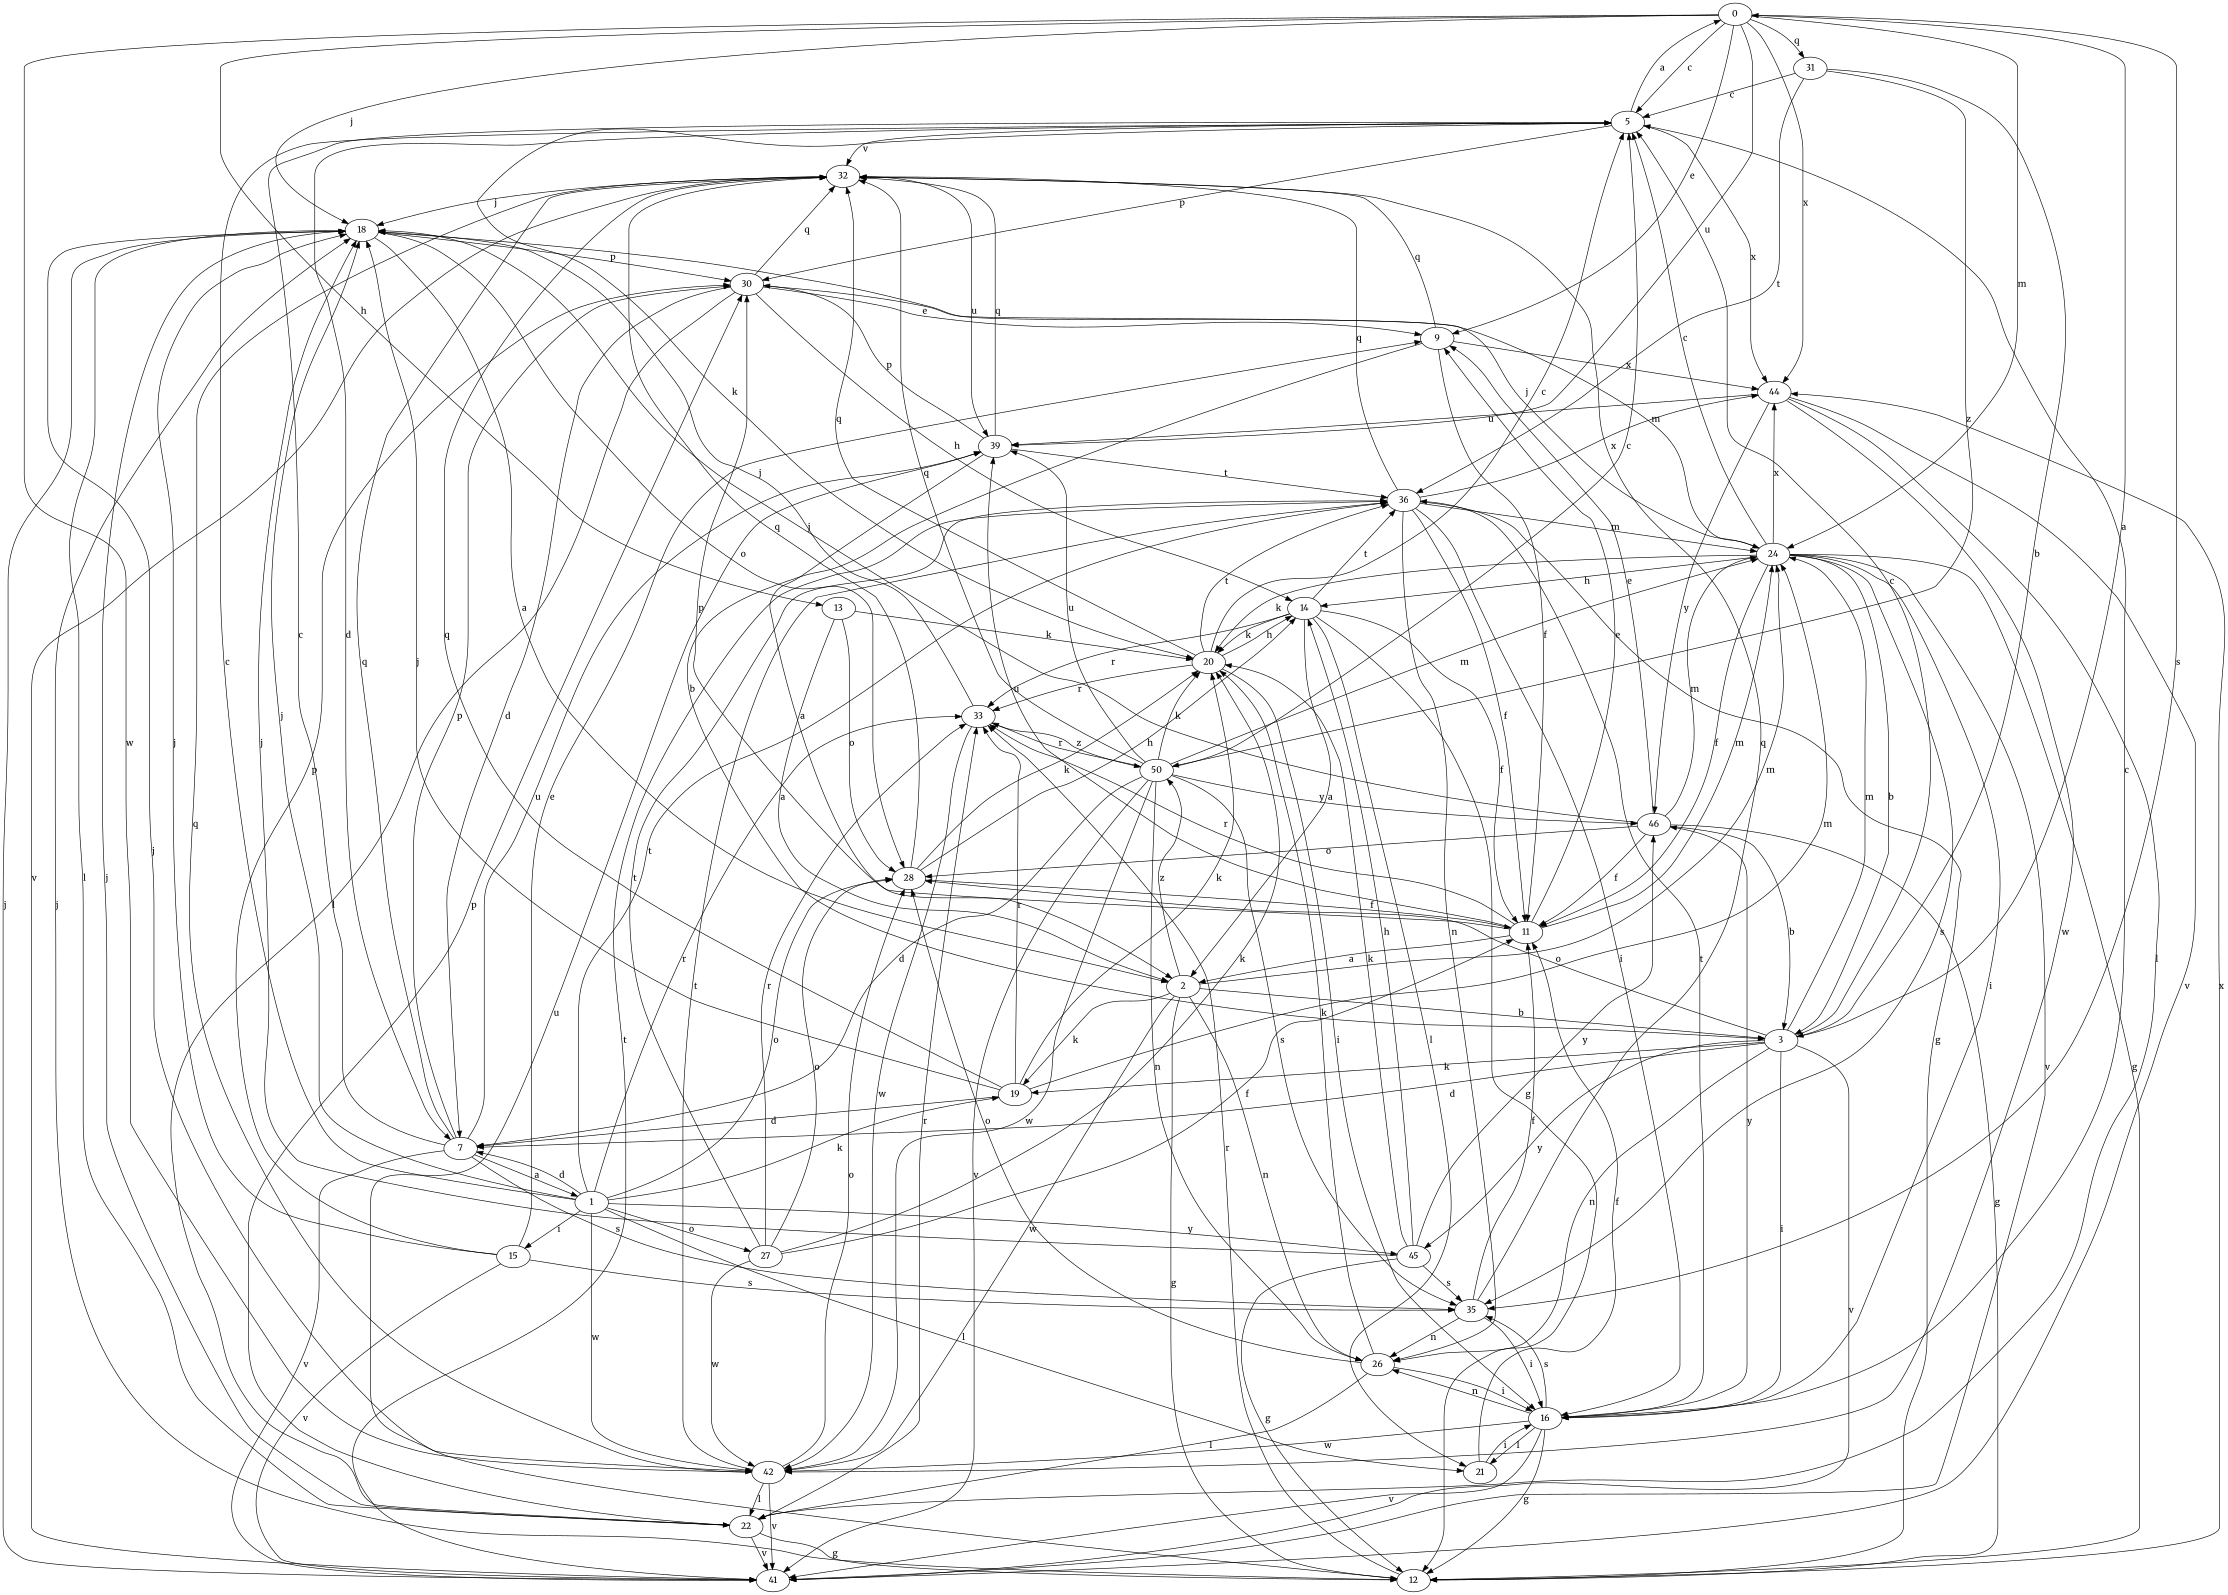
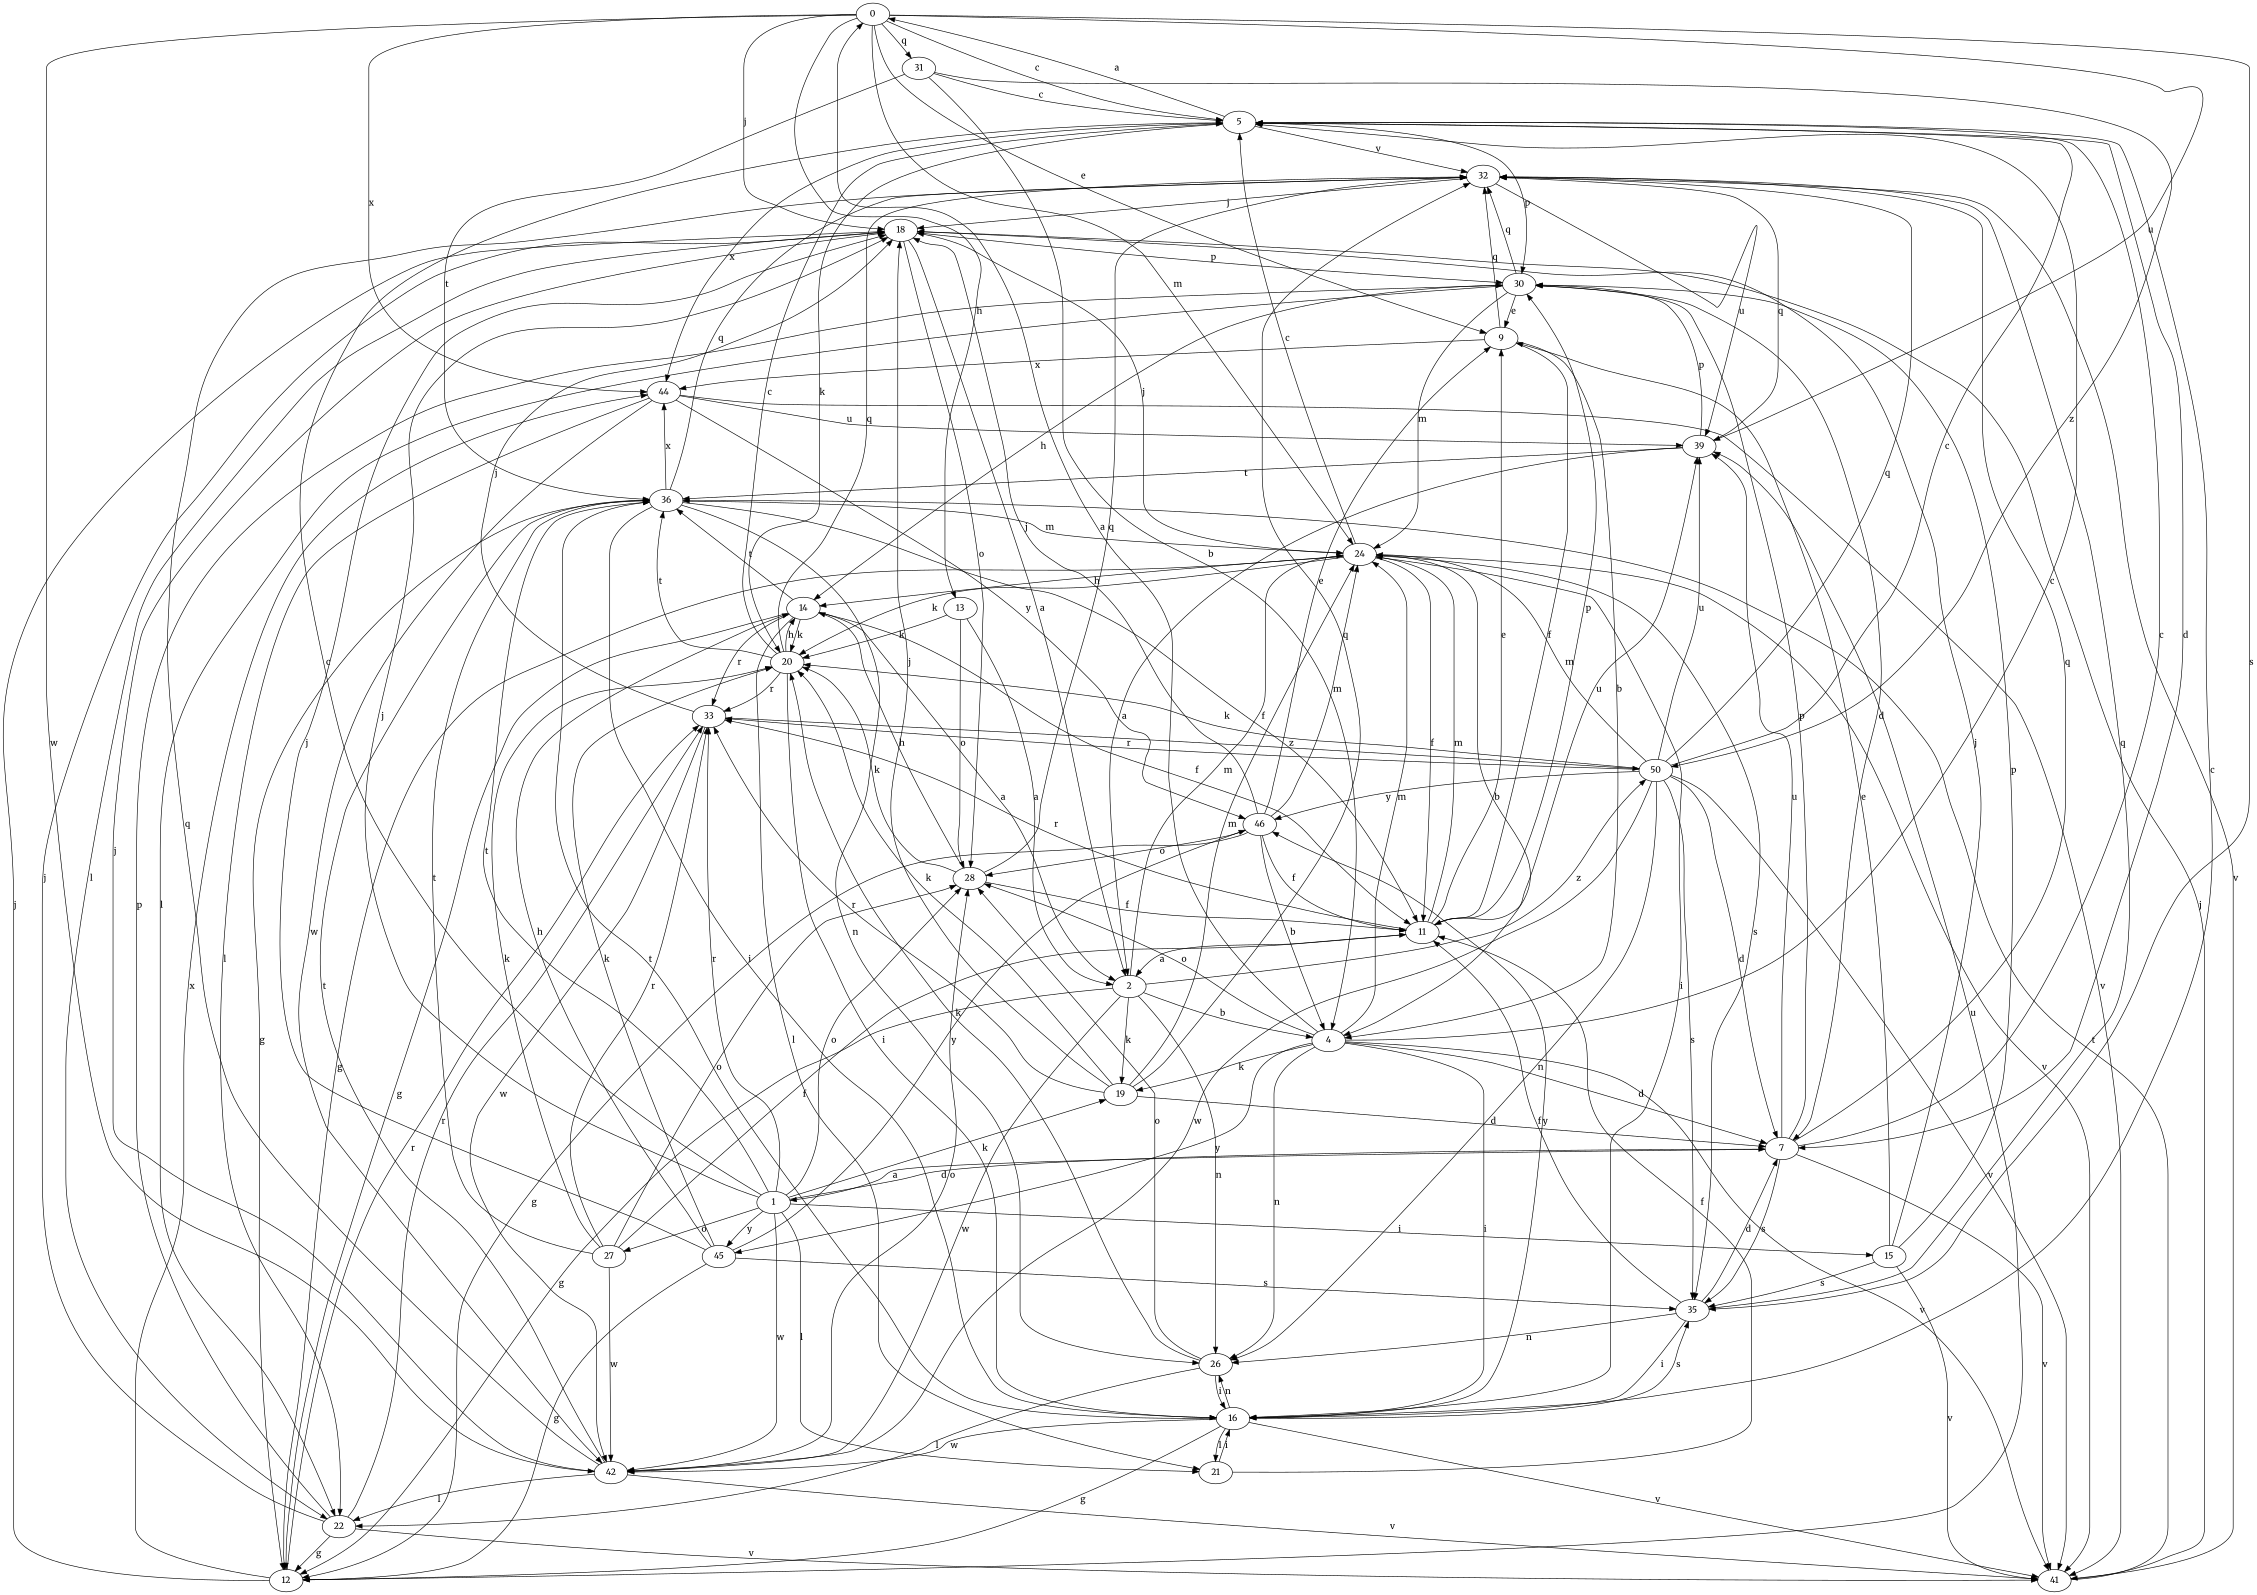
  strict digraph {
    fontname=Merriweather
    node [fontname=Merriweather]
    edge [fontname=Merriweather]
    0
    5
    9
    13
    18
    24
    31
    35
    39
    42
    44
    7
    20
    30
    32
-   4 [label=3]
+   4
    11
    28
    2
    22
    12
    16
    41
    14
    36
    50
    26
    46
    1
    15
    19
    21
    27
    33
    45
    0 -> 5 [label=c]
    0 -> 9 [label=e]
    0 -> 13 [label=h]
    0 -> 18 [label=j]
    0 -> 24 [label=m]
    0 -> 31 [label=q]
    0 -> 35 [label=s]
    0 -> 39 [label=u]
    0 -> 42 [label=w]
    0 -> 44 [label=x]
    5 -> 0 [label=a]
    5 -> 44 [label=x]
    5 -> 7 [label=d]
    5 -> 20 [label=k]
    5 -> 30 [label=p]
    5 -> 32 [label=v]
    9 -> 44 [label=x]
    9 -> 32 [label=q]
    9 -> 4 [label=b]
    9 -> 11 [label=f]
    13 -> 20 [label=k]
    13 -> 28 [label=o]
    13 -> 2 [label=a]
    18 -> 30 [label=p]
    18 -> 28 [label=o]
    18 -> 2 [label=a]
    18 -> 22 [label=l]
    24 -> 5 [label=c]
    24 -> 18 [label=j]
    24 -> 35 [label=s]
-   24 -> 44 [label=x]
    24 -> 20 [label=k]
    24 -> 4 [label=b]
    24 -> 11 [label=f]
    24 -> 12 [label=g]
    24 -> 16 [label=i]
    24 -> 41 [label=v]
    24 -> 14 [label=h]
    31 -> 5 [label=c]
    31 -> 4 [label=b]
    31 -> 36 [label=t]
    31 -> 50 [label=z]
+   35 -> 7 [label=d]
    35 -> 32 [label=q]
    35 -> 11 [label=f]
    35 -> 16 [label=i]
    35 -> 26 [label=n]
    39 -> 30 [label=p]
    39 -> 32 [label=q]
    39 -> 2 [label=a]
    39 -> 36 [label=t]
    42 -> 18 [label=j]
    42 -> 32 [label=q]
    42 -> 28 [label=o]
    42 -> 22 [label=l]
    42 -> 41 [label=v]
    42 -> 36 [label=t]
    44 -> 39 [label=u]
    44 -> 42 [label=w]
    44 -> 22 [label=l]
    44 -> 41 [label=v]
    44 -> 46 [label=y]
    7 -> 5 [label=c]
    7 -> 35 [label=s]
    7 -> 39 [label=u]
    7 -> 30 [label=p]
    7 -> 32 [label=q]
    7 -> 41 [label=v]
    7 -> 1 [label=a]
    20 -> 5 [label=c]
    20 -> 32 [label=q]
    20 -> 16 [label=i]
    20 -> 14 [label=h]
    20 -> 36 [label=t]
    20 -> 33 [label=r]
    30 -> 9 [label=e]
    30 -> 24 [label=m]
    30 -> 7 [label=d]
    30 -> 32 [label=q]
    30 -> 22 [label=l]
    30 -> 14 [label=h]
    32 -> 18 [label=j]
    32 -> 39 [label=u]
    32 -> 41 [label=v]
    4 -> 0 [label=a]
    4 -> 5 [label=c]
    4 -> 24 [label=m]
    4 -> 7 [label=d]
    4 -> 28 [label=o]
    4 -> 16 [label=i]
    4 -> 41 [label=v]
    4 -> 26 [label=n]
    4 -> 19 [label=k]
    4 -> 45 [label=y]
    11 -> 9 [label=e]
    11 -> 24 [label=m]
    11 -> 39 [label=u]
    11 -> 30 [label=p]
    11 -> 2 [label=a]
    11 -> 33 [label=r]
    28 -> 20 [label=k]
    28 -> 32 [label=q]
    28 -> 11 [label=f]
    28 -> 14 [label=h]
    2 -> 24 [label=m]
    2 -> 42 [label=w]
    2 -> 4 [label=b]
    2 -> 12 [label=g]
    2 -> 50 [label=z]
    2 -> 26 [label=n]
    2 -> 19 [label=k]
    22 -> 18 [label=j]
    22 -> 30 [label=p]
    22 -> 12 [label=g]
    22 -> 41 [label=v]
    22 -> 33 [label=r]
    12 -> 18 [label=j]
    12 -> 39 [label=u]
    12 -> 44 [label=x]
    12 -> 33 [label=r]
    16 -> 5 [label=c]
    16 -> 35 [label=s]
    16 -> 42 [label=w]
    16 -> 12 [label=g]
    16 -> 41 [label=v]
    16 -> 36 [label=t]
    16 -> 26 [label=n]
    16 -> 46 [label=y]
    16 -> 21 [label=l]
    41 -> 18 [label=j]
    41 -> 36 [label=t]
    14 -> 20 [label=k]
    14 -> 11 [label=f]
    14 -> 2 [label=a]
    14 -> 12 [label=g]
    14 -> 36 [label=t]
    14 -> 21 [label=l]
    14 -> 33 [label=r]
    36 -> 24 [label=m]
    36 -> 44 [label=x]
    36 -> 32 [label=q]
    36 -> 11 [label=f]
    36 -> 12 [label=g]
    36 -> 16 [label=i]
    36 -> 26 [label=n]
    50 -> 5 [label=c]
    50 -> 24 [label=m]
    50 -> 35 [label=s]
    50 -> 39 [label=u]
    50 -> 42 [label=w]
    50 -> 7 [label=d]
    50 -> 20 [label=k]
    50 -> 32 [label=q]
    50 -> 41 [label=v]
    50 -> 26 [label=n]
    50 -> 46 [label=y]
    50 -> 33 [label=r]
    26 -> 20 [label=k]
    26 -> 28 [label=o]
    26 -> 22 [label=l]
    26 -> 16 [label=i]
    46 -> 9 [label=e]
    46 -> 18 [label=j]
    46 -> 24 [label=m]
    46 -> 4 [label=b]
    46 -> 11 [label=f]
    46 -> 28 [label=o]
    46 -> 12 [label=g]
    1 -> 5 [label=c]
    1 -> 18 [label=j]
    1 -> 42 [label=w]
    1 -> 7 [label=d]
    1 -> 28 [label=o]
    1 -> 36 [label=t]
    1 -> 15 [label=i]
    1 -> 19 [label=k]
    1 -> 21 [label=l]
    1 -> 27 [label=o]
    1 -> 33 [label=r]
    1 -> 45 [label=y]
    15 -> 9 [label=e]
    15 -> 18 [label=j]
    15 -> 35 [label=s]
    15 -> 30 [label=p]
    15 -> 41 [label=v]
    19 -> 18 [label=j]
    19 -> 24 [label=m]
    19 -> 7 [label=d]
    19 -> 20 [label=k]
    19 -> 32 [label=q]
    19 -> 33 [label=r]
    21 -> 11 [label=f]
    21 -> 16 [label=i]
    27 -> 42 [label=w]
    27 -> 20 [label=k]
    27 -> 11 [label=f]
    27 -> 28 [label=o]
    27 -> 36 [label=t]
    27 -> 33 [label=r]
    33 -> 18 [label=j]
    33 -> 42 [label=w]
    33 -> 50 [label=z]
    45 -> 18 [label=j]
    45 -> 35 [label=s]
    45 -> 20 [label=k]
    45 -> 12 [label=g]
    45 -> 14 [label=h]
    45 -> 46 [label=y]
  }
